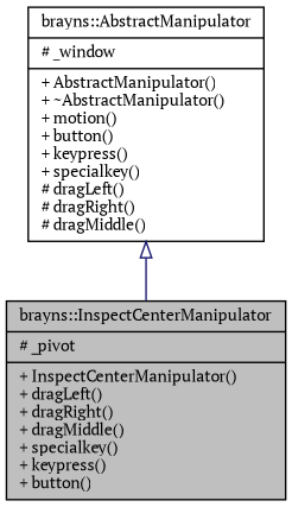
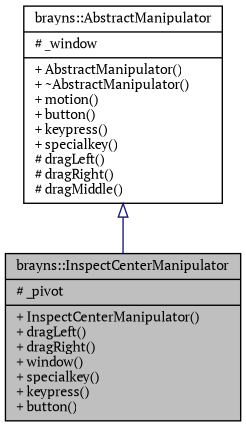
  digraph {
    fontname="PT Serif"
    node [color=black fontname="PT Serif" fontsize=10 shape=record style=filled]
-   n1 [fillcolor=grey75 fontcolor=black height=0.2 label="{brayns::InspectCenterManipulator\n|# _pivot\l|+ InspectCenterManipulator()\l+ dragLeft()\l+ dragRight()\l+ dragMiddle()\l+ specialkey()\l+ keypress()\l+ button()\l}" width=0.4]
+   n1 [fillcolor=grey75 fontcolor=black height=0.2 label="{brayns::InspectCenterManipulator\n|# _pivot\l|+ InspectCenterManipulator()\l+ dragLeft()\l+ dragRight()\l+ window()\l+ specialkey()\l+ keypress()\l+ button()\l}" width=0.4]
    n2 [fillcolor=white height=0.2 label="{brayns::AbstractManipulator\n|# _window\l|+ AbstractManipulator()\l+ ~AbstractManipulator()\l+ motion()\l+ button()\l+ keypress()\l+ specialkey()\l# dragLeft()\l# dragRight()\l# dragMiddle()\l}" width=0.4]
    n2 -> n1 [arrowtail=onormal color=midnightblue dir=back fontname="PT Serif" fontsize=10 labelfontname=Sans labelfontsize=10 style=solid]
  }
